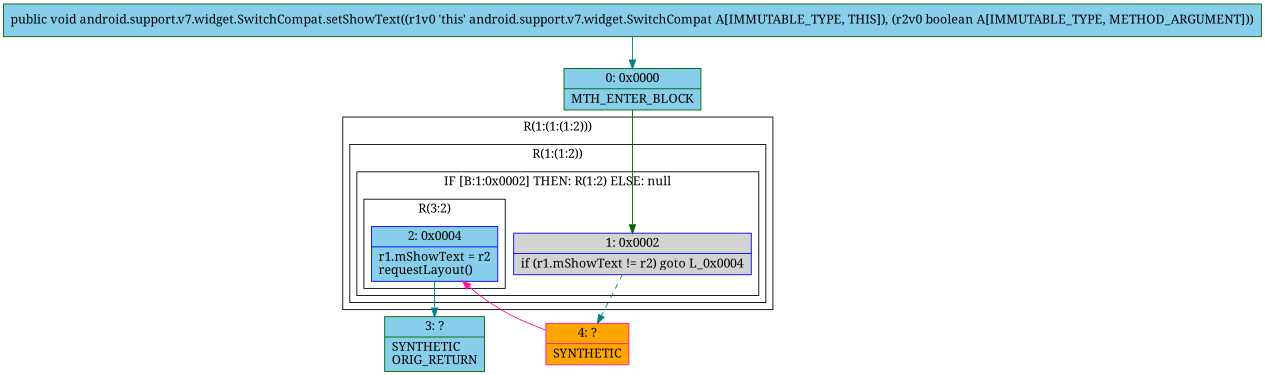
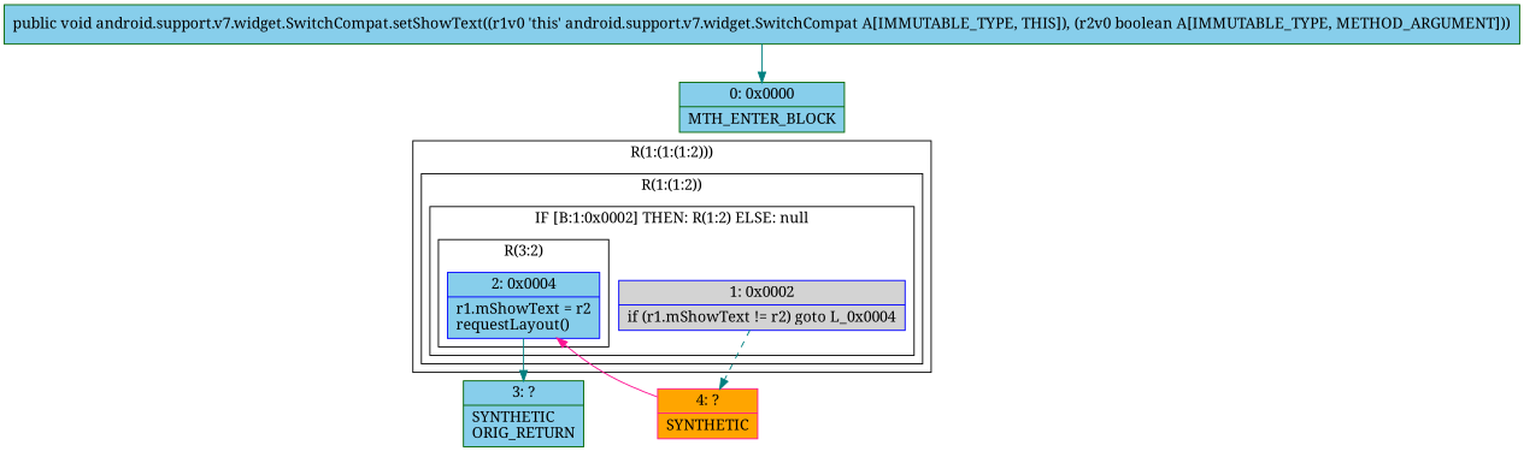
  digraph {
    fontname="Noto Serif"
    node [color=darkgreen fillcolor=skyblue fontname="Noto Serif" shape=record style=filled]
    edge [color=teal fontname="Noto Serif"]
    n1 [color=blue label="{2\:\ 0x0004|r1.mShowText = r2\lrequestLayout()\l}"]
    n2 [color=blue fillcolor=lightgrey label="{1\:\ 0x0002|if (r1.mShowText != r2) goto L_0x0004\l}"]
    n3 [label="{3\:\ ?|SYNTHETIC\lORIG_RETURN\l}"]
    n4 [color=deeppink fillcolor=orange label="{4\:\ ?|SYNTHETIC\l}"]
    n5 [label="{0\:\ 0x0000|MTH_ENTER_BLOCK\l}"]
    n6 [label="{public void android.support.v7.widget.SwitchCompat.setShowText((r1v0 'this' android.support.v7.widget.SwitchCompat A[IMMUTABLE_TYPE, THIS]), (r2v0 boolean A[IMMUTABLE_TYPE, METHOD_ARGUMENT])) }"]
    subgraph cluster_1 {
      label="R(1:(1:(1:2)))"
      subgraph cluster_2 {
        label="R(1:(1:2))"
        subgraph cluster_3 {
          label="IF [B:1:0x0002] THEN: R(1:2) ELSE: null"
          n2
          subgraph cluster_4 {
            label="R(3:2)"
            n1
          }
        }
      }
    }
    n1 -> n3
    n2 -> n4 [style=dashed]
    n4 -> n1 [color=deeppink]
-   n5 -> n2 [color=darkgreen]
    n6 -> n5
  }
